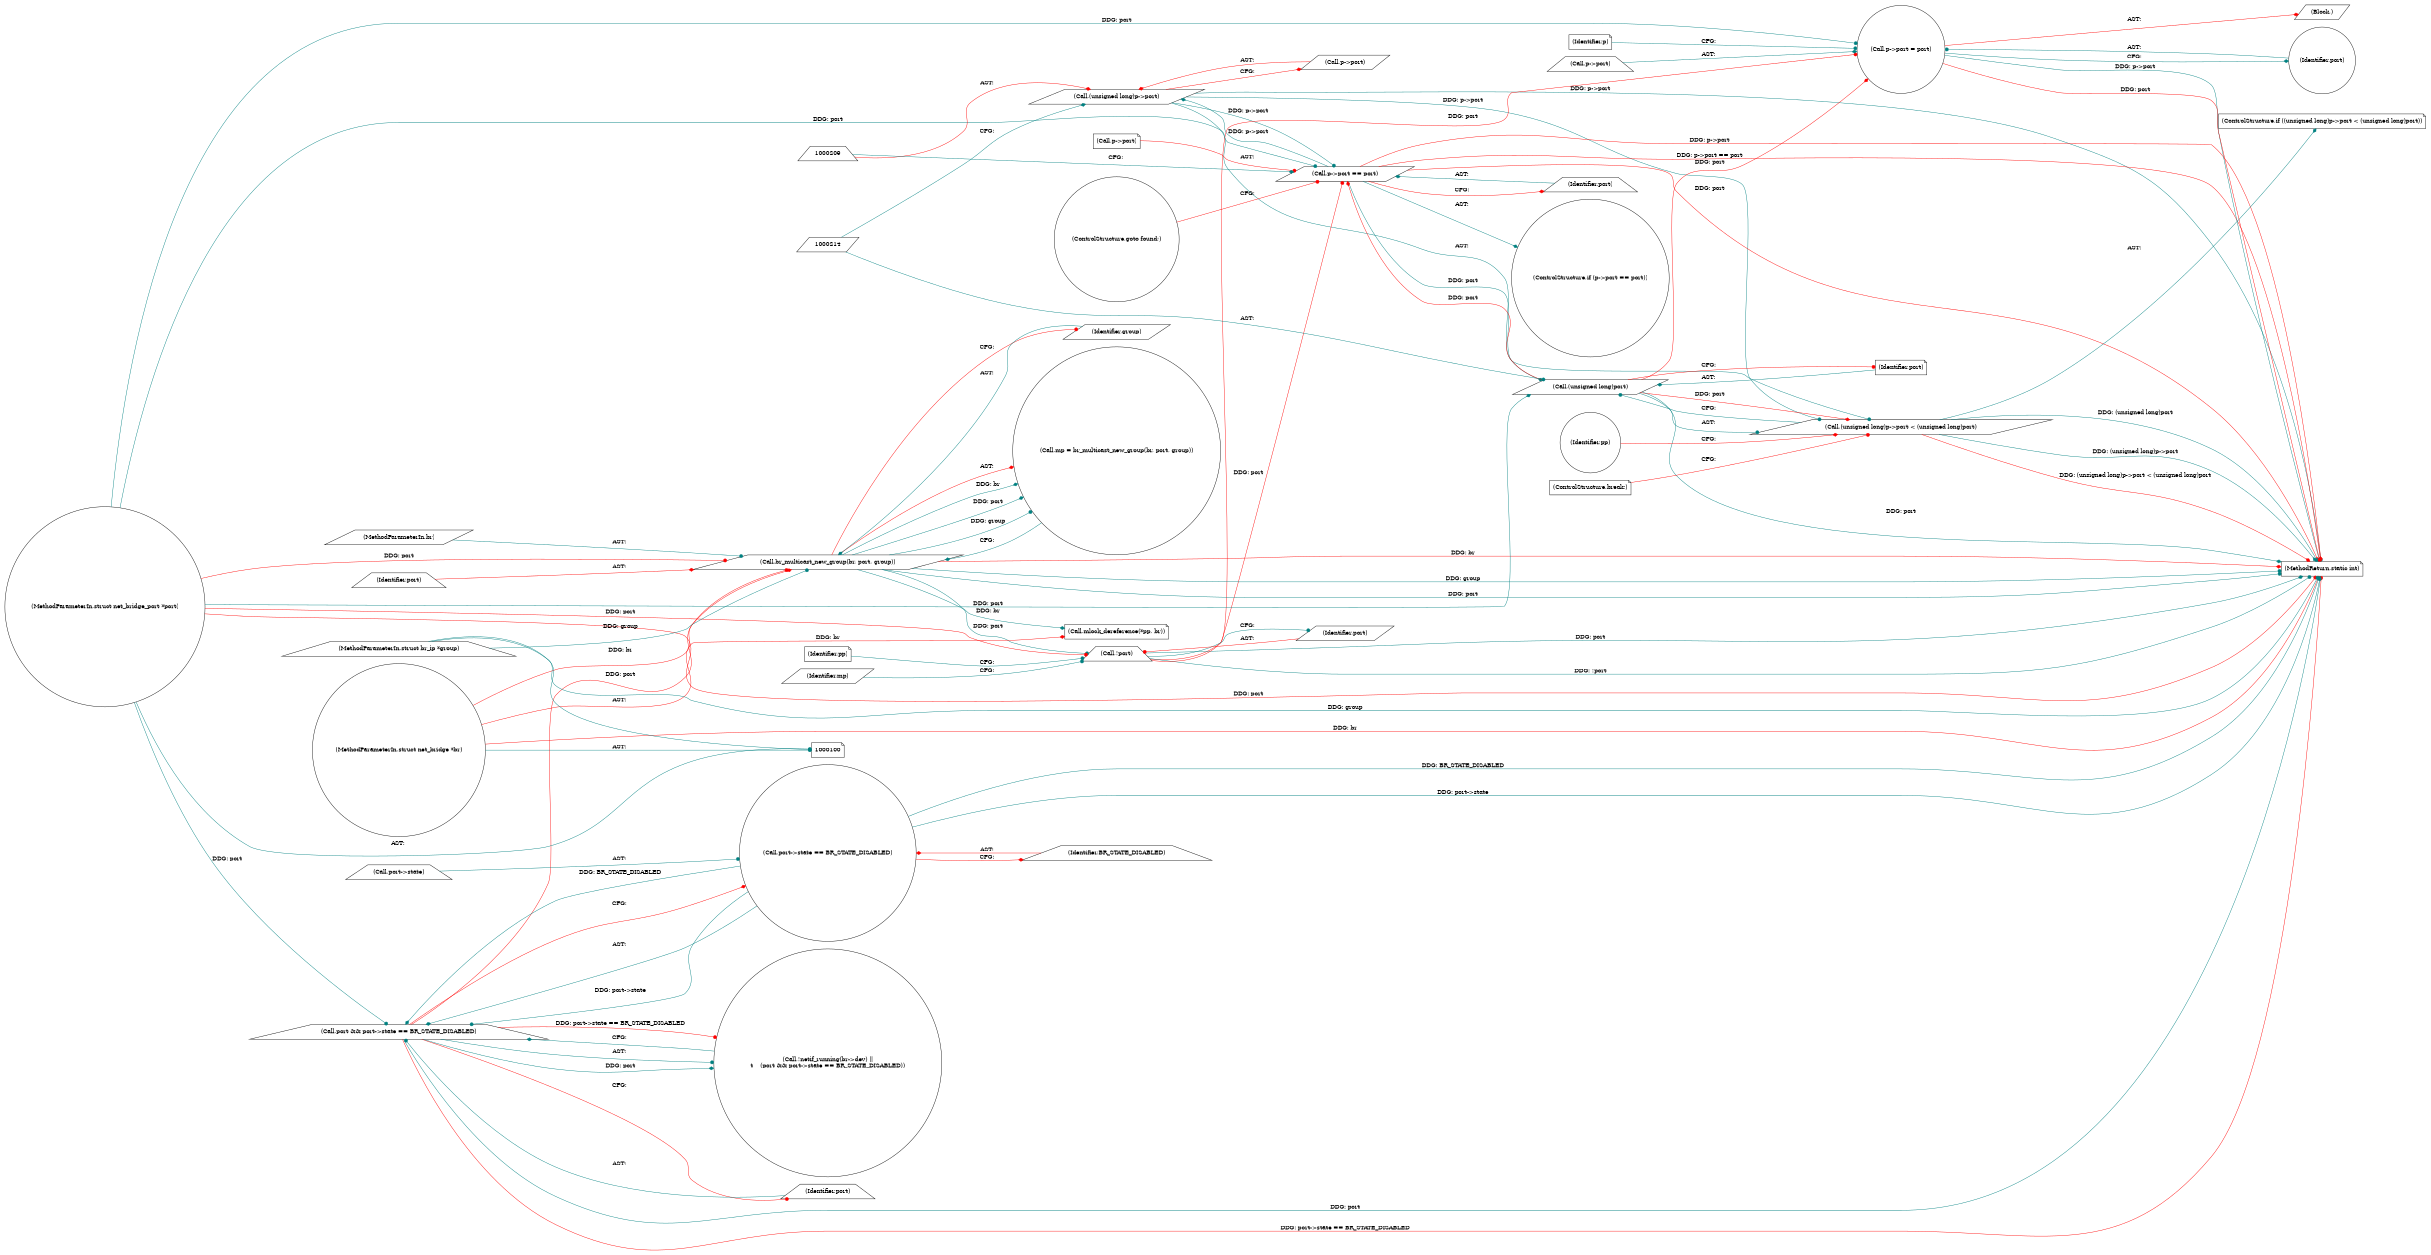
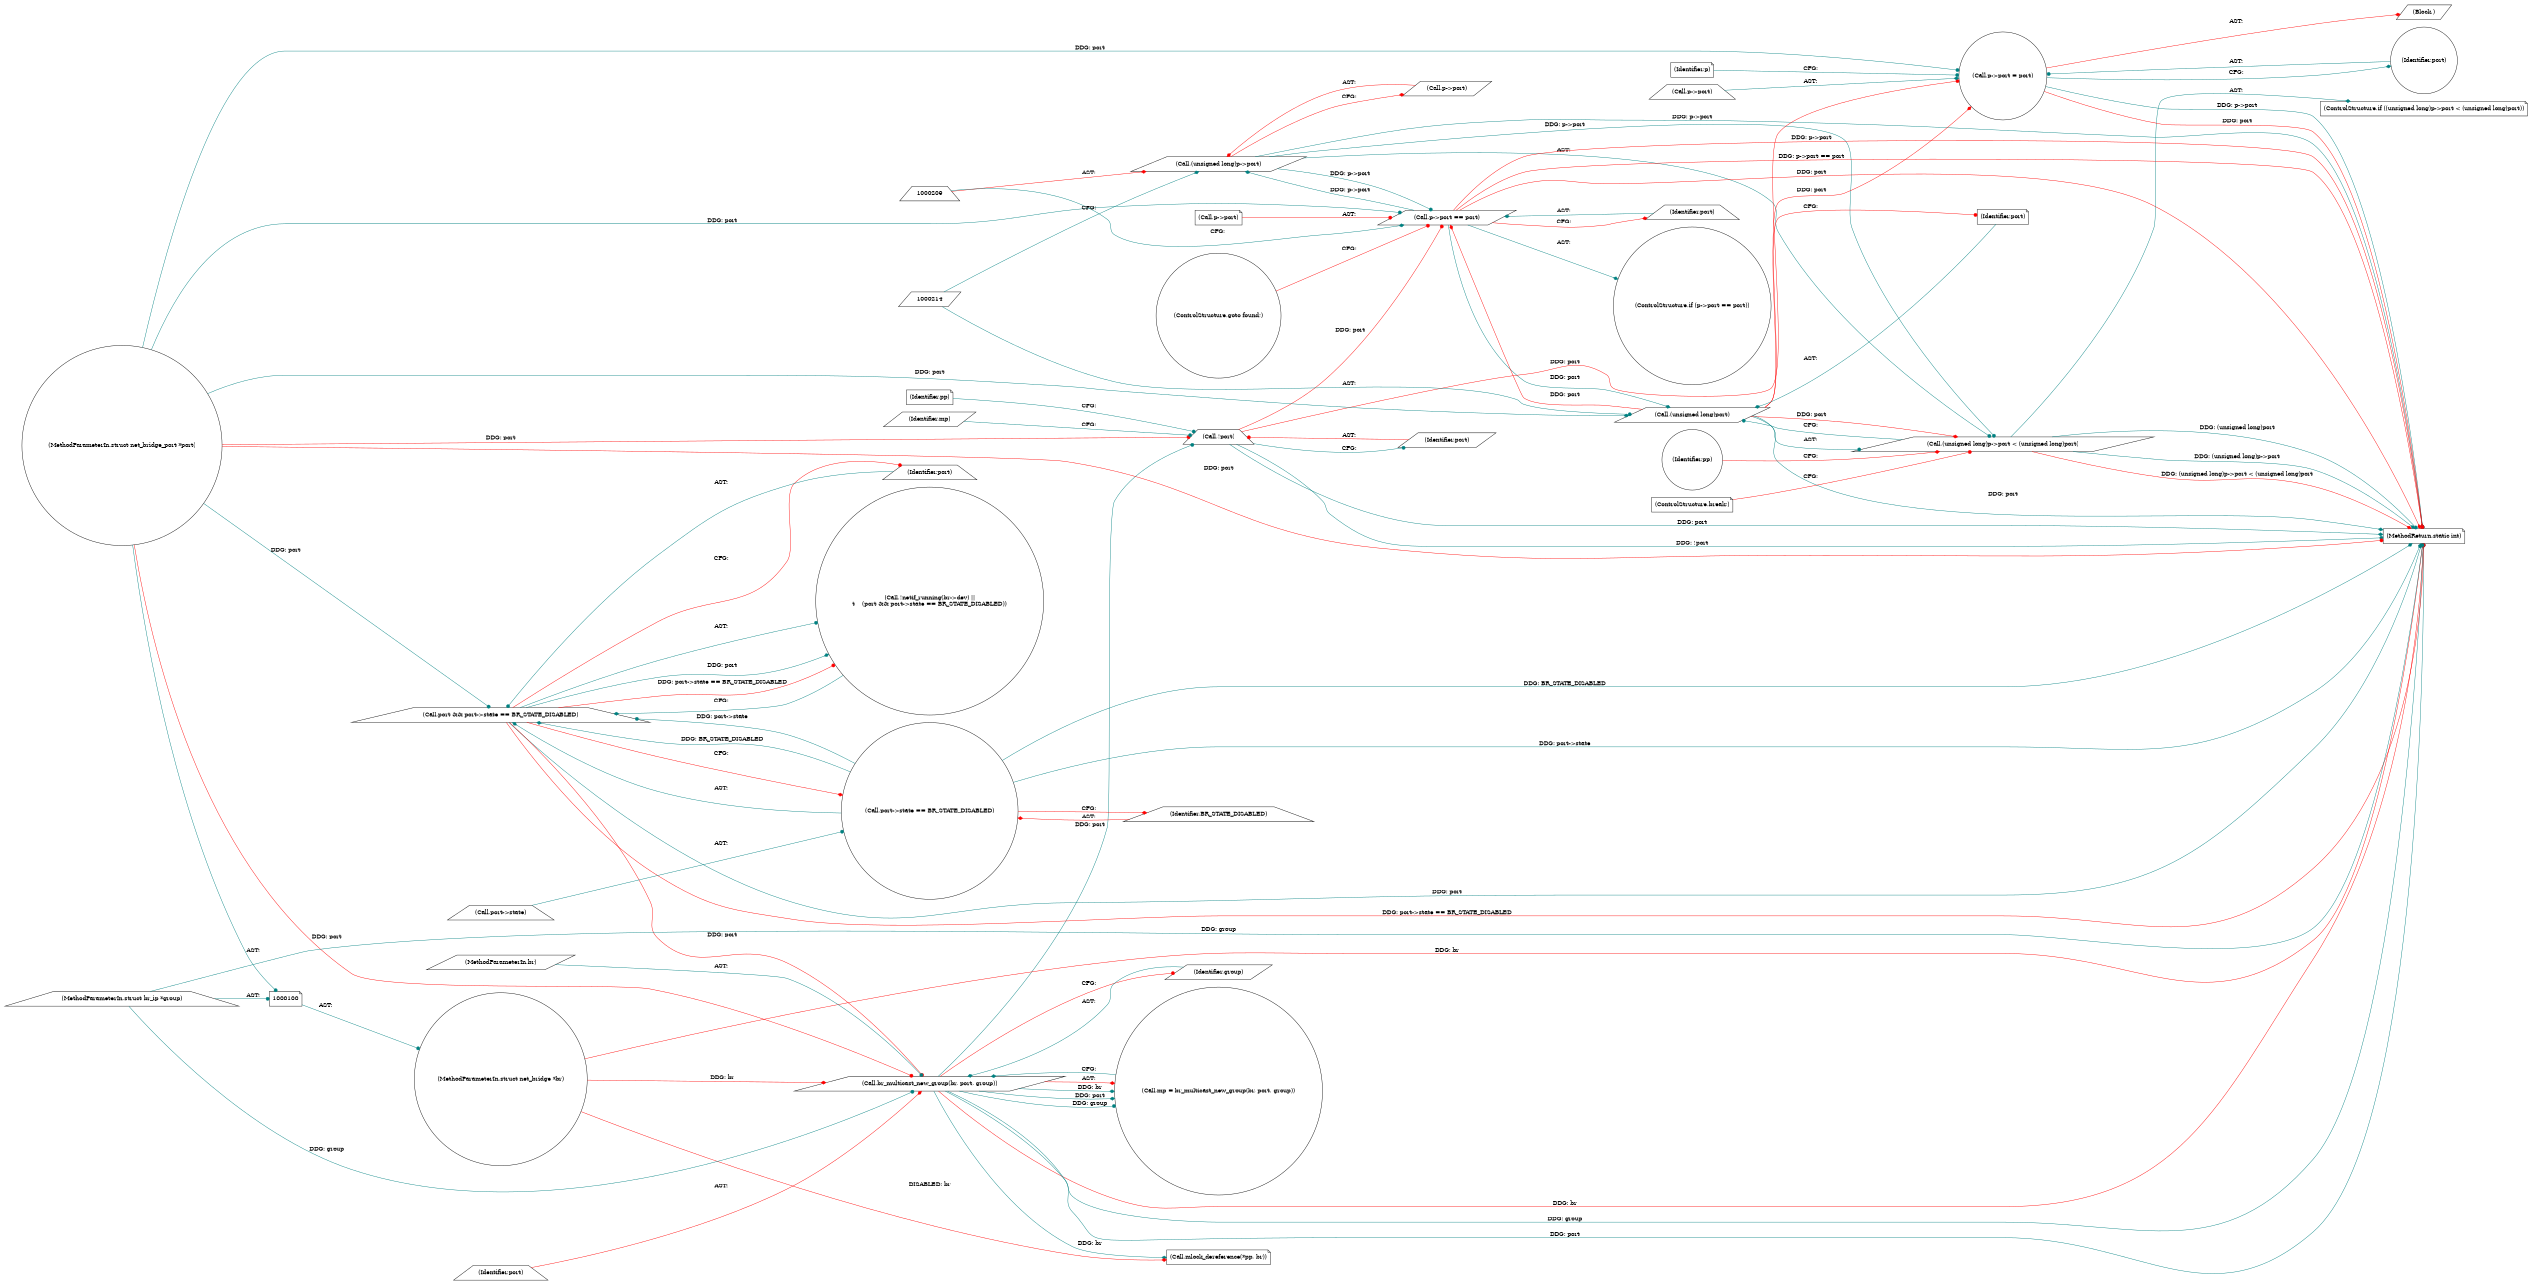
  digraph {
    rankdir=LR
    node [shape=parallelogram]
    edge [arrowhead=dot color=teal]
    n1 [label="(Call,(unsigned long)p->port)"]
    n2 [label="(Call,p->port == port)"]
    n3 [label="(Call,(unsigned long)p->port < (unsigned long)port)"]
    n4 [label="(MethodReturn,static int)" shape=note]
    n5 [label="(Call,p->port)"]
    n6 [label="(Call,(unsigned long)port)"]
    n7 [label="(Identifier,port)" shape=trapezium]
    n8 [label="(ControlStructure,if (p->port == port))" shape=circle]
    n9 [label="(ControlStructure,if ((unsigned long)p->port < (unsigned long)port))" shape=note]
    n10 [label="(Call,p->port = port)" shape=circle]
    n11 [label="(Identifier,port)" shape=note]
    n12 [label="(Call,!port)" shape=trapezium]
    n13 [label="(Identifier,port)"]
    n14 [label="(Block,)"]
    n15 [label="(Identifier,port)" shape=circle]
    n16 [label="(Call,br_multicast_new_group(br, port, group))"]
    n17 [label="(Identifier,group)"]
    n18 [label="(Call,mlock_dereference(*pp, br))" shape=note]
    n19 [label="(Call,mp = br_multicast_new_group(br, port, group))" shape=circle]
    n20 [label="(MethodParameterIn,struct net_bridge *br)" shape=circle]
    1000100 [shape=note]
    n22 [label="(Call,port && port->state == BR_STATE_DISABLED)" shape=trapezium]
    n23 [label="(Call,port->state == BR_STATE_DISABLED)" shape=circle]
    n24 [label="(Identifier,port)" shape=trapezium]
    n25 [label="(Call,!netif_running(br->dev) ||\n\t    (port && port->state == BR_STATE_DISABLED))" shape=circle]
    n26 [label="(Identifier,BR_STATE_DISABLED)" shape=trapezium]
    n27 [label="(MethodParameterIn,struct net_bridge_port *port)" shape=circle]
    n28 [label="(MethodParameterIn,struct br_ip *group)" shape=trapezium]
    n29 [label="(Identifier,pp)" shape=circle]
    n30 [label="(Identifier,pp)" shape=note]
    n31 [label="(ControlStructure,break;)" shape=note]
    n32 [label="(Call,p->port)" shape=note]
    n33 [label="(Identifier,port)" shape=trapezium]
    n34 [label="(ControlStructure,goto found;)" shape=circle]
    n35 [label="(MethodParameterIn,br)"]
    n36 [label="(Identifier,mp)"]
    n37 [label="(Identifier,p)" shape=note]
    n38 [label="(Call,p->port)" shape=trapezium]
    n39 [label="(Call,port->state)" shape=trapezium]
    1000209 [shape=trapezium]
    1000214
    n1 -> n2 [label="DDG: p->port"]
    n1 -> n3 [label="AST: "]
    n1 -> n3 [label="DDG: p->port"]
    n1 -> n4 [label="DDG: p->port"]
    n1 -> n5 [arrowhead=diamond color=red label="CFG: "]
    n2 -> n1 [arrowhead=diamond label="DDG: p->port"]
    n2 -> n4 [arrowhead=diamond color=red label="DDG: p->port"]
    n2 -> n4 [arrowhead=diamond color=red label="DDG: p->port == port"]
    n2 -> n4 [arrowhead=diamond color=red label="DDG: port"]
    n2 -> n6 [arrowhead=diamond label="DDG: port"]
    n2 -> n7 [arrowhead=diamond color=red label="CFG: "]
    n2 -> n8 [arrowhead=diamond label="AST: "]
    n3 -> n4 [arrowhead=diamond label="DDG: (unsigned long)p->port"]
    n3 -> n4 [arrowhead=diamond color=red label="DDG: (unsigned long)p->port < (unsigned long)port"]
    n3 -> n4 [label="DDG: (unsigned long)port"]
    n3 -> n6 [label="CFG: "]
    n3 -> n9 [arrowhead=diamond label="AST: "]
    n5 -> n1 [arrowhead=diamond color=red label="AST: "]
    n6 -> n2 [arrowhead=diamond color=red label="DDG: port"]
    n6 -> n3 [label="AST: "]
    n6 -> n3 [arrowhead=diamond color=red label="DDG: port"]
    n6 -> n4 [arrowhead=diamond label="DDG: port"]
    n6 -> n10 [arrowhead=diamond color=red label="DDG: port"]
    n6 -> n11 [color=red label="CFG: "]
    n7 -> n2 [arrowhead=diamond label="AST: "]
    n10 -> n4 [label="DDG: p->port"]
    n10 -> n4 [color=red label="DDG: port"]
    n10 -> n14 [arrowhead=diamond color=red label="AST: "]
    n10 -> n15 [arrowhead=diamond label="CFG: "]
    n11 -> n6 [arrowhead=diamond label="AST: "]
    n12 -> n2 [color=red label="DDG: port"]
    n12 -> n4 [arrowhead=diamond label="DDG: port"]
    n12 -> n4 [label="DDG: !port"]
    n12 -> n10 [color=red label="DDG: port"]
    n12 -> n13 [label="CFG: "]
    n13 -> n12 [color=red label="AST: "]
    n15 -> n10 [label="AST: "]
    n16 -> n4 [arrowhead=diamond color=red label="DDG: br"]
    n16 -> n4 [label="DDG: group"]
    n16 -> n4 [label="DDG: port"]
    n16 -> n12 [label="DDG: port"]
    n16 -> n17 [color=red label="CFG: "]
    n16 -> n18 [arrowhead=diamond label="DDG: br"]
    n16 -> n19 [arrowhead=diamond color=red label="AST: "]
    n16 -> n19 [arrowhead=diamond label="DDG: br"]
    n16 -> n19 [arrowhead=diamond label="DDG: port"]
    n16 -> n19 [label="DDG: group"]
    n17 -> n16 [arrowhead=diamond label="AST: "]
    n19 -> n16 [arrowhead=diamond label="CFG: "]
    n20 -> n4 [color=red label="DDG: br"]
    n20 -> n16 [arrowhead=diamond color=red label="DDG: br"]
-   n20 -> n18 [arrowhead=diamond color=red label="DDG: br"]
-   n20 -> 1000100 [label="AST: "]
+   n20 -> n18 [arrowhead=diamond color=red label="DISABLED: br"]
+   1000100 -> n20 [label="AST: "]
    n22 -> n4 [arrowhead=diamond label="DDG: port"]
    n22 -> n4 [color=red label="DDG: port->state == BR_STATE_DISABLED"]
    n22 -> n16 [color=red label="DDG: port"]
    n22 -> n23 [arrowhead=diamond color=red label="CFG: "]
    n22 -> n24 [color=red label="CFG: "]
    n22 -> n25 [label="AST: "]
    n22 -> n25 [arrowhead=diamond label="DDG: port"]
    n22 -> n25 [color=red label="DDG: port->state == BR_STATE_DISABLED"]
    n23 -> n4 [arrowhead=diamond label="DDG: port->state"]
    n23 -> n4 [arrowhead=diamond label="DDG: BR_STATE_DISABLED"]
    n23 -> n22 [arrowhead=diamond label="AST: "]
    n23 -> n22 [label="DDG: port->state"]
    n23 -> n22 [arrowhead=diamond label="DDG: BR_STATE_DISABLED"]
    n23 -> n26 [arrowhead=diamond color=red label="CFG: "]
    n24 -> n22 [label="AST: "]
    n25 -> n22 [arrowhead=diamond label="CFG: "]
    n26 -> n23 [arrowhead=diamond color=red label="AST: "]
    n27 -> n2 [label="DDG: port"]
    n27 -> n4 [color=red label="DDG: port"]
    n27 -> n6 [arrowhead=diamond label="DDG: port"]
    n27 -> n10 [label="DDG: port"]
    n27 -> n12 [color=red label="DDG: port"]
    n27 -> n16 [color=red label="DDG: port"]
    n27 -> 1000100 [label="AST: "]
    n27 -> n22 [label="DDG: port"]
    n28 -> n4 [label="DDG: group"]
    n28 -> n16 [label="DDG: group"]
    n28 -> 1000100 [label="AST: "]
    n29 -> n3 [arrowhead=diamond color=red label="CFG: "]
    n30 -> n12 [label="CFG: "]
    n31 -> n3 [color=red label="CFG: "]
    n32 -> n2 [color=red label="AST: "]
    n33 -> n16 [arrowhead=diamond color=red label="AST: "]
    n34 -> n2 [color=red label="CFG: "]
    n35 -> n16 [label="AST: "]
    n36 -> n12 [label="CFG: "]
    n37 -> n10 [label="CFG: "]
    n38 -> n10 [arrowhead=diamond label="AST: "]
    n39 -> n23 [label="AST: "]
    1000209 -> n1 [arrowhead=diamond color=red label="AST: "]
    1000209 -> n2 [arrowhead=diamond label="CFG: "]
    1000214 -> n1 [arrowhead=diamond label="CFG: "]
    1000214 -> n6 [label="AST: "]
  }
